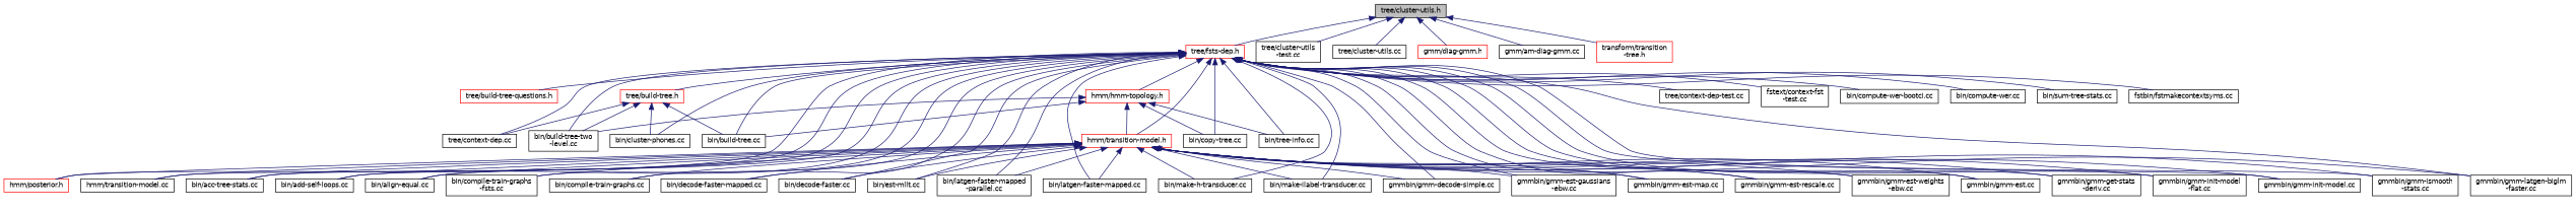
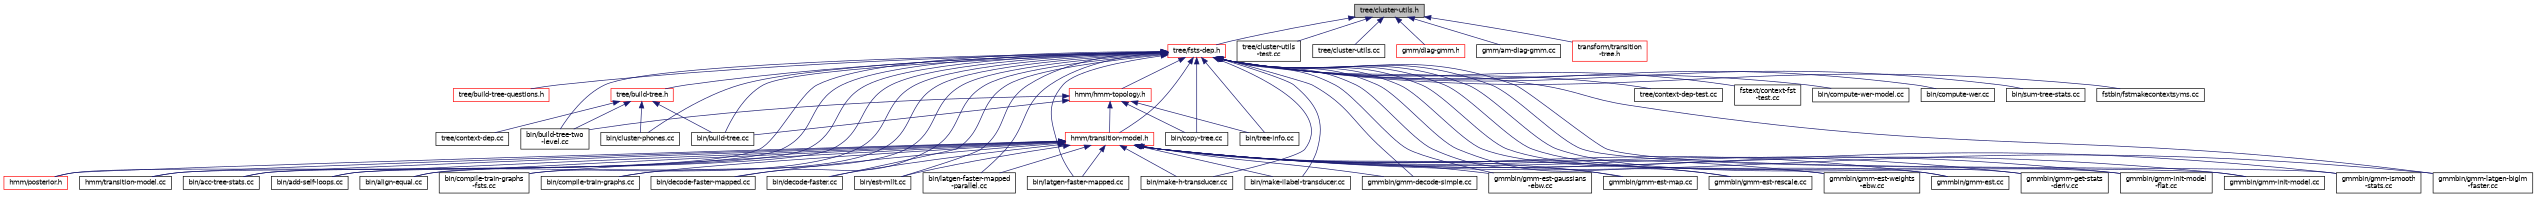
  digraph {
    node [color=black fillcolor=white fontname=Helvetica fontsize=10 shape=record style=filled]
    edge [color=midnightblue dir=back fontname=Helvetica fontsize=10 labelfontname=Helvetica labelfontsize=10 style=solid]
    n1 [fillcolor=grey75 fontcolor=black height=0.2 label="tree/cluster-utils.h" width=0.4]
    n2 [color=red height=0.2 label="tree/fsts-dep.h" width=0.4]
    n3 [height=0.2 label="tree/cluster-utils\l-test.cc" width=0.4]
    n4 [height=0.2 label="tree/cluster-utils.cc" width=0.4]
    n5 [color=red height=0.2 label="gmm/diag-gmm.h" width=0.4]
    n6 [height=0.2 label="gmm/am-diag-gmm.cc" width=0.4]
    n7 [color=red height=0.2 label="transform/transition\l-tree.h" width=0.4]
    n8 [color=red height=0.2 label="tree/build-tree-questions.h" width=0.4]
    n9 [color=red height=0.2 label="tree/build-tree.h" width=0.4]
    n10 [height=0.2 label="tree/context-dep.cc" width=0.4]
    n11 [height=0.2 label="bin/build-tree-two\l-level.cc" width=0.4]
    n12 [height=0.2 label="bin/build-tree.cc" width=0.4]
    n13 [height=0.2 label="bin/cluster-phones.cc" width=0.4]
    n14 [height=0.2 label="tree/context-dep-test.cc" width=0.4]
    n15 [color=red height=0.2 label="hmm/transition-model.h" width=0.4]
    n16 [color=red height=0.2 label="hmm/posterior.h" width=0.4]
    n17 [height=0.2 label="hmm/transition-model.cc" width=0.4]
    n18 [height=0.2 label="bin/acc-tree-stats.cc" width=0.4]
    n19 [height=0.2 label="bin/add-self-loops.cc" width=0.4]
    n20 [height=0.2 label="bin/align-equal.cc" width=0.4]
    n21 [height=0.2 label="bin/compile-train-graphs\l-fsts.cc" width=0.4]
    n22 [height=0.2 label="bin/compile-train-graphs.cc" width=0.4]
    n23 [height=0.2 label="bin/decode-faster-mapped.cc" width=0.4]
    n24 [height=0.2 label="bin/decode-faster.cc" width=0.4]
    n25 [height=0.2 label="bin/est-mllt.cc" width=0.4]
    n26 [height=0.2 label="bin/latgen-faster-mapped\l-parallel.cc" width=0.4]
    n27 [height=0.2 label="bin/latgen-faster-mapped.cc" width=0.4]
    n28 [height=0.2 label="bin/make-h-transducer.cc" width=0.4]
    n29 [height=0.2 label="bin/make-ilabel-transducer.cc" width=0.4]
    n30 [height=0.2 label="gmmbin/gmm-decode-simple.cc" width=0.4]
    n31 [height=0.2 label="gmmbin/gmm-est-gaussians\l-ebw.cc" width=0.4]
    n32 [height=0.2 label="gmmbin/gmm-est-map.cc" width=0.4]
    n33 [height=0.2 label="gmmbin/gmm-est-rescale.cc" width=0.4]
    n34 [height=0.2 label="gmmbin/gmm-est-weights\l-ebw.cc" width=0.4]
    n35 [height=0.2 label="gmmbin/gmm-est.cc" width=0.4]
    n36 [height=0.2 label="gmmbin/gmm-get-stats\l-deriv.cc" width=0.4]
    n37 [height=0.2 label="gmmbin/gmm-init-model\l-flat.cc" width=0.4]
    n38 [height=0.2 label="gmmbin/gmm-init-model.cc" width=0.4]
    n39 [height=0.2 label="gmmbin/gmm-ismooth\l-stats.cc" width=0.4]
    n40 [height=0.2 label="gmmbin/gmm-latgen-biglm\l-faster.cc" width=0.4]
    n41 [color=red height=0.2 label="hmm/hmm-topology.h" width=0.4]
    n42 [height=0.2 label="bin/copy-tree.cc" width=0.4]
    n43 [height=0.2 label="bin/tree-info.cc" width=0.4]
    n44 [height=0.2 label="fstext/context-fst\l-test.cc" width=0.4]
-   n45 [height=0.2 label="bin/compute-wer-bootci.cc" width=0.4]
+   n45 [height=0.2 label="bin/compute-wer-model.cc" width=0.4]
    n46 [height=0.2 label="bin/compute-wer.cc" width=0.4]
    n47 [height=0.2 label="bin/sum-tree-stats.cc" width=0.4]
    n48 [height=0.2 label="fstbin/fstmakecontextsyms.cc" width=0.4]
    n1 -> n2
    n1 -> n3
    n1 -> n4
    n1 -> n5
    n1 -> n6
    n1 -> n7
    n2 -> n8
    n2 -> n9
-   n2 -> n10
    n2 -> n11
    n2 -> n12
    n2 -> n13
    n2 -> n14
    n2 -> n15
    n2 -> n16
    n2 -> n17
    n2 -> n18
    n2 -> n19
    n2 -> n20
    n2 -> n21
    n2 -> n22
    n2 -> n23
    n2 -> n24
    n2 -> n25
    n2 -> n26
    n2 -> n27
    n2 -> n28
    n2 -> n29
    n2 -> n30
    n2 -> n31
    n2 -> n32
    n2 -> n33
    n2 -> n34
    n2 -> n35
    n2 -> n36
    n2 -> n37
    n2 -> n38
    n2 -> n39
    n2 -> n40
    n2 -> n41
    n2 -> n42
    n2 -> n43
    n2 -> n44
    n2 -> n45
    n2 -> n46
    n2 -> n47
    n2 -> n48
    n9 -> n10
    n9 -> n11
    n9 -> n12
    n9 -> n13
    n15 -> n16
    n15 -> n17
    n15 -> n18
    n15 -> n19
    n15 -> n20
    n15 -> n21
    n15 -> n22
    n15 -> n23
    n15 -> n24
    n15 -> n25
    n15 -> n26
    n15 -> n27
    n15 -> n28
    n15 -> n29
    n15 -> n30
    n15 -> n31
    n15 -> n32
    n15 -> n33
    n15 -> n34
    n15 -> n35
    n15 -> n36
    n15 -> n37
    n15 -> n38
    n15 -> n39
    n15 -> n40
    n41 -> n11
    n41 -> n12
    n41 -> n15
    n41 -> n42
    n41 -> n43
  }
